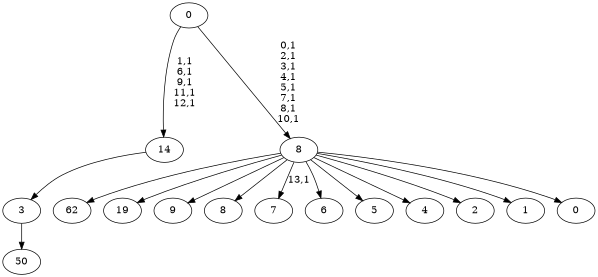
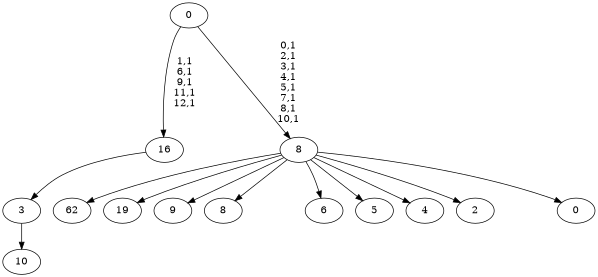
  digraph {
    n1 [label=62]
    n2 [label=19]
-   n3 [label=50]
+   n3 [label=10]
    n4 [label=9]
    n5 [label=8]
-   n6 [label=7]
    n7 [label=6]
    n8 [label=5]
    n9 [label=4]
    n10 [label=3]
-   16 [label=14]
+   16
    n12 [label=2]
-   n13 [label=1]
    n14 [label=0]
    8
    0
    n10 -> n3
    16 -> n10
    8 -> n1
    8 -> n2
    8 -> n4
    8 -> n5
-   8 -> n6 [label="13,1"]
    8 -> n7
    8 -> n8
    8 -> n9
    8 -> n12
-   8 -> n13
    8 -> n14
    0 -> 16 [label="1,1\n6,1\n9,1\n11,1\n12,1"]
    0 -> 8 [label="0,1\n2,1\n3,1\n4,1\n5,1\n7,1\n8,1\n10,1"]
  }
